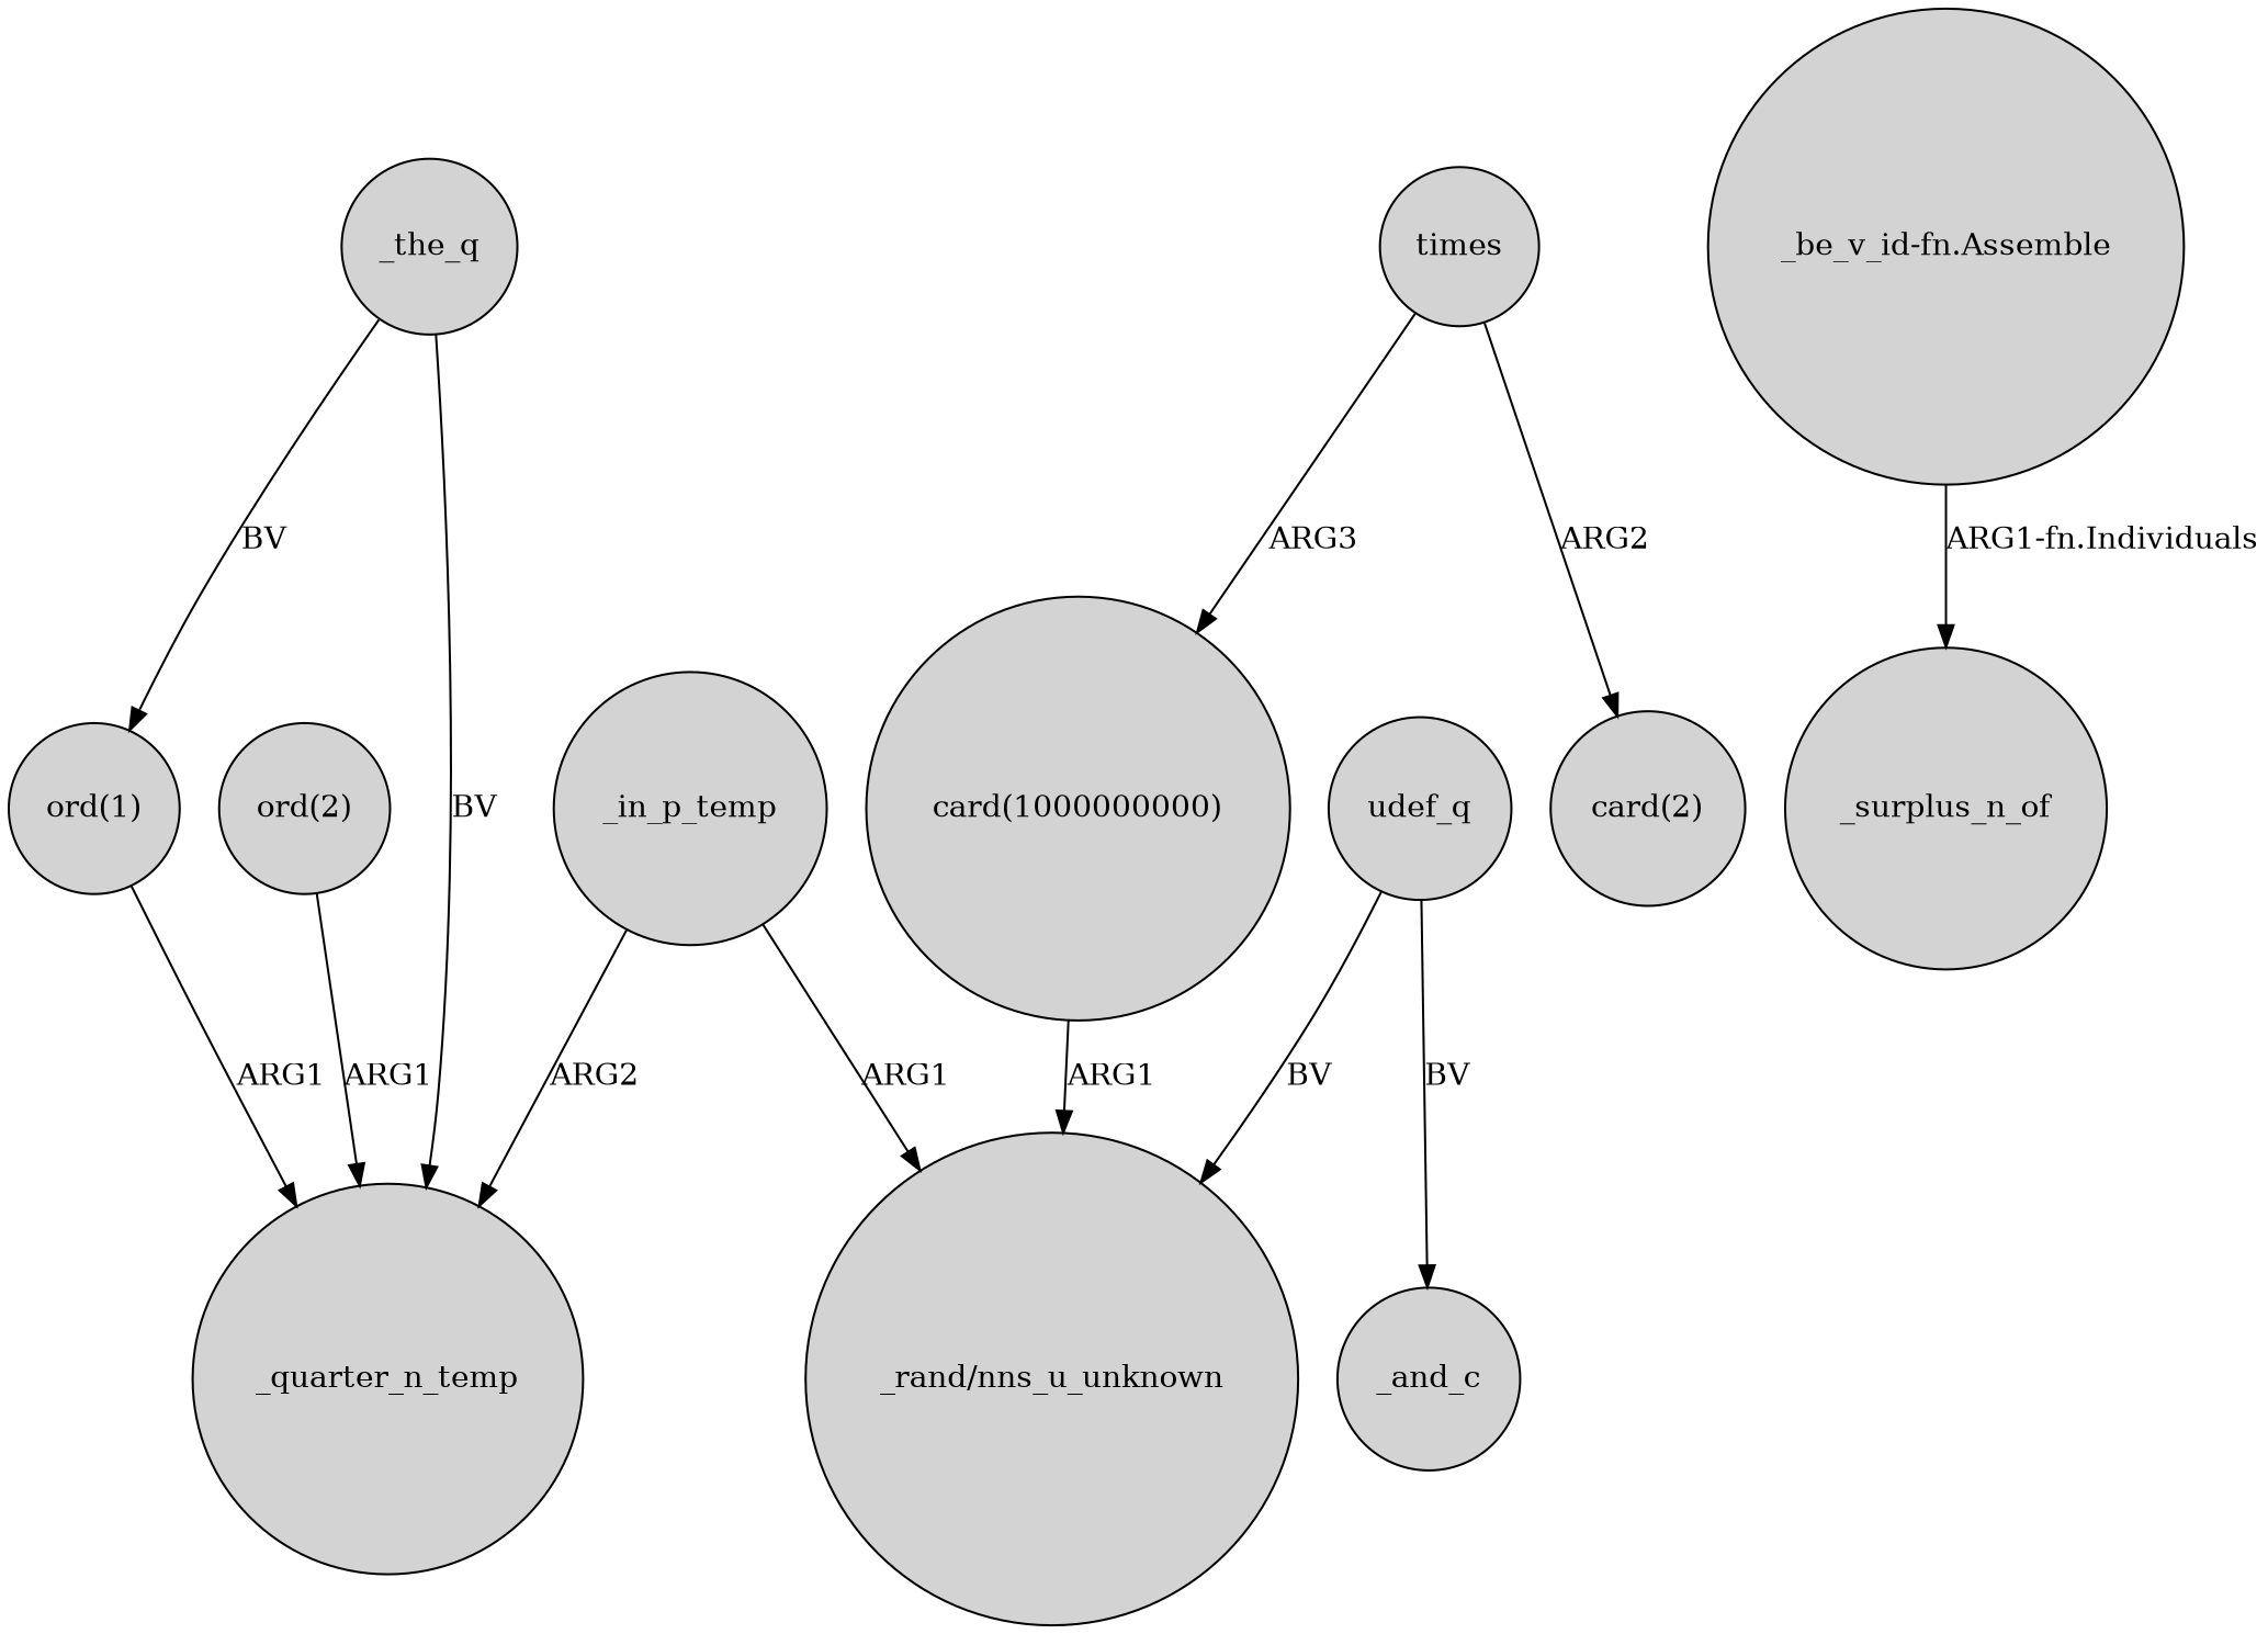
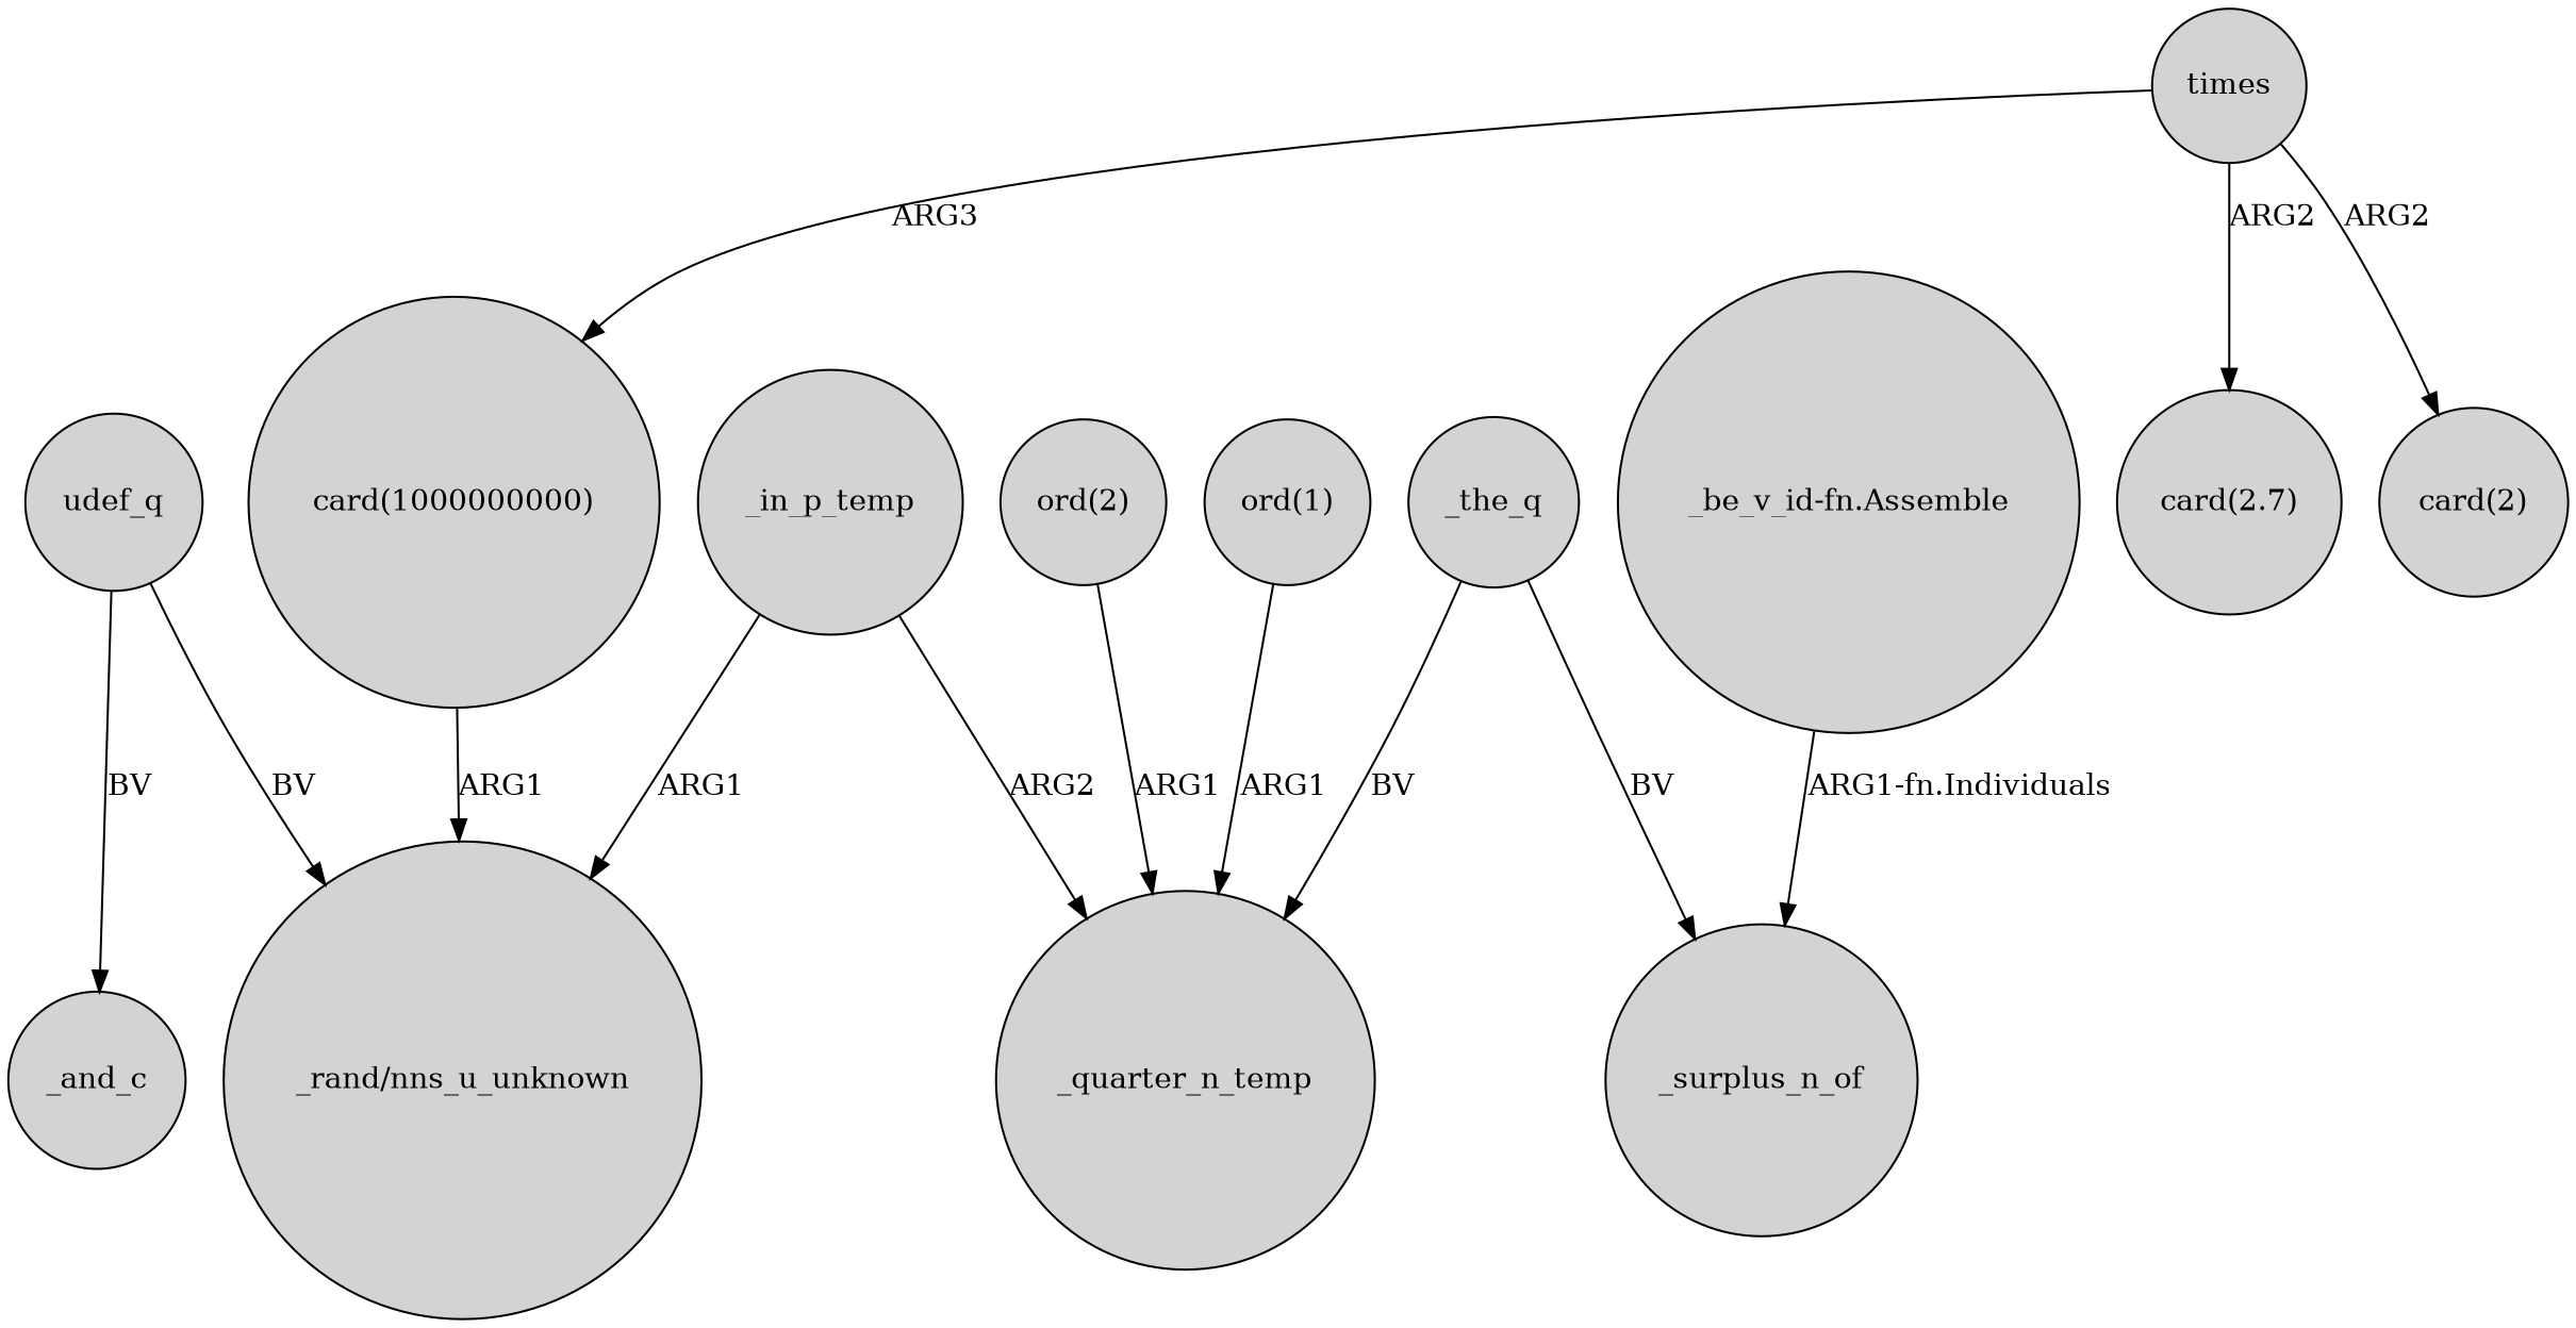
  digraph {
    node [shape=circle style=filled]
    "card(1000000000)"
    "_rand/nns_u_unknown"
    "ord(2)"
    _quarter_n_temp
    _in_p_temp
    udef_q
    _and_c
    "_be_v_id-fn.Assemble"
    _surplus_n_of
    times
+   "card(2.7)"
    "card(2)"
    "ord(1)"
    _the_q
    "card(1000000000)" -> "_rand/nns_u_unknown" [label=ARG1]
    "ord(2)" -> _quarter_n_temp [label=ARG1]
    _in_p_temp -> "_rand/nns_u_unknown" [label=ARG1]
    _in_p_temp -> _quarter_n_temp [label=ARG2]
    udef_q -> "_rand/nns_u_unknown" [label=BV]
    udef_q -> _and_c [label=BV]
    "_be_v_id-fn.Assemble" -> _surplus_n_of [label="ARG1-fn.Individuals"]
    times -> "card(1000000000)" [label=ARG3]
+   times -> "card(2.7)" [label=ARG2]
    times -> "card(2)" [label=ARG2]
    "ord(1)" -> _quarter_n_temp [label=ARG1]
    _the_q -> _quarter_n_temp [label=BV]
-   _the_q -> "ord(1)" [label=BV]
+   _the_q -> _surplus_n_of [label=BV]
  }
